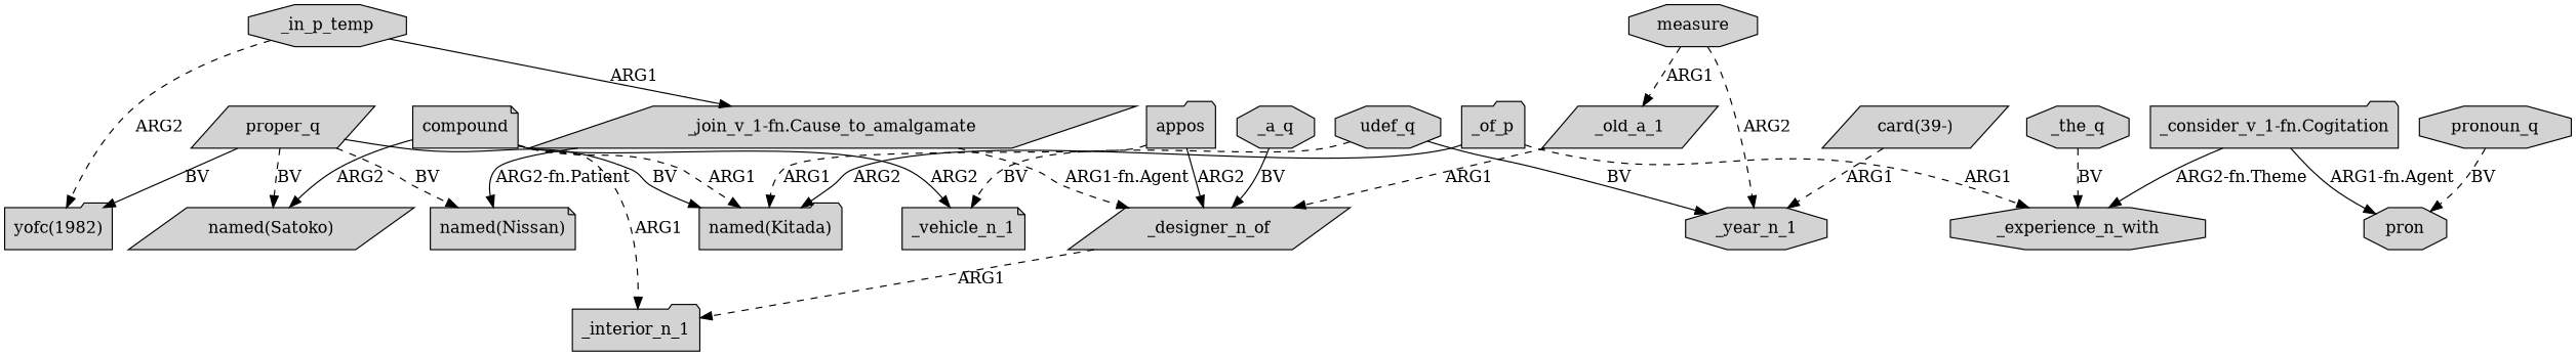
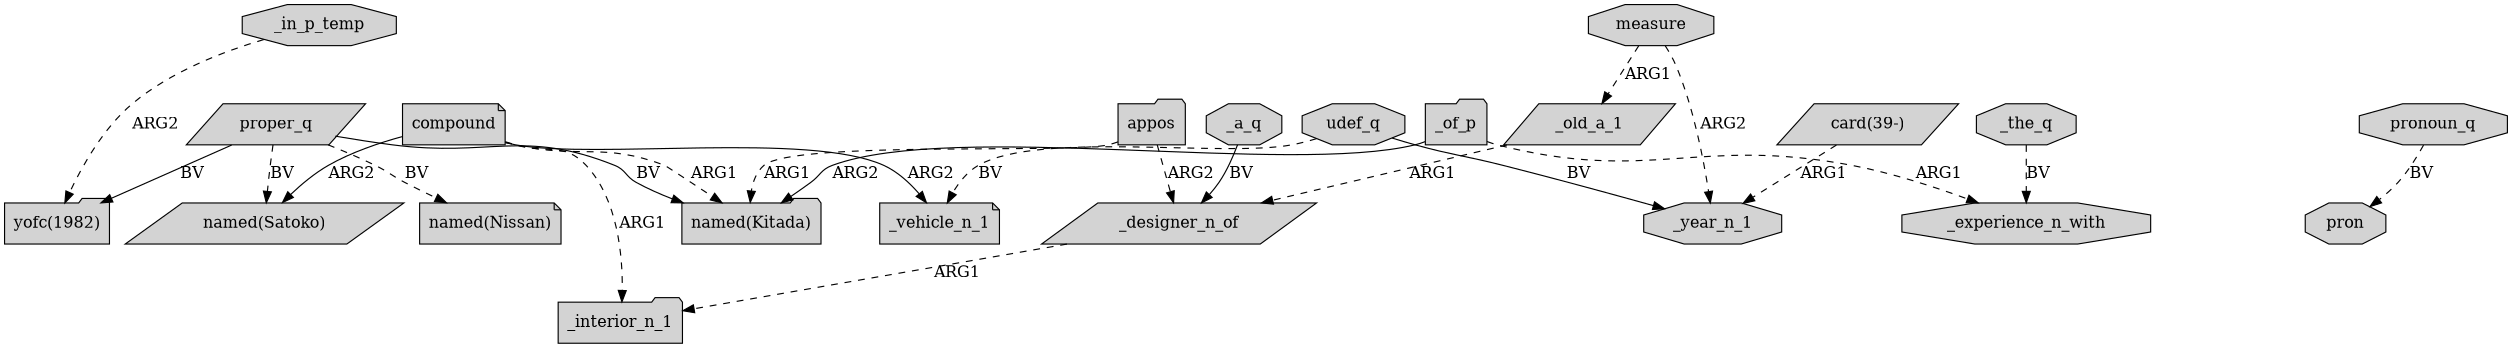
  digraph {
    node [shape=octagon style=filled]
    edge [style=dashed]
    compound [shape=note]
    "named(Satoko)" [shape=parallelogram]
    "named(Kitada)" [shape=folder]
    _vehicle_n_1 [shape=note]
    _interior_n_1 [shape=folder]
    proper_q [shape=parallelogram]
    "yofc(1982)" [shape=folder]
    "named(Nissan)" [shape=note]
    appos [shape=folder]
    _designer_n_of [shape=parallelogram]
-   "_consider_v_1-fn.Cogitation" [shape=folder]
    pron
    _experience_n_with
    _a_q
    measure
    _year_n_1
    _old_a_1 [shape=parallelogram]
    _in_p_temp
-   "_join_v_1-fn.Cause_to_amalgamate" [shape=parallelogram]
    n20 [label="card(39-)" shape=parallelogram]
    udef_q
    _of_p [shape=folder]
    pronoun_q
    _the_q
    compound -> "named(Satoko)" [label=ARG2 style=solid]
    compound -> "named(Kitada)" [label=ARG1]
    compound -> _vehicle_n_1 [label=ARG2 style=solid]
    compound -> _interior_n_1 [label=ARG1]
    proper_q -> "named(Satoko)" [label=BV]
    proper_q -> "named(Kitada)" [label=BV style=solid]
    proper_q -> "yofc(1982)" [label=BV style=solid]
    proper_q -> "named(Nissan)" [label=BV]
    appos -> "named(Kitada)" [label=ARG1]
-   appos -> _designer_n_of [label=ARG2 style=solid]
+   appos -> _designer_n_of [label=ARG2]
    _designer_n_of -> _interior_n_1 [label=ARG1]
-   "_consider_v_1-fn.Cogitation" -> pron [label="ARG1-fn.Agent" style=solid]
-   "_consider_v_1-fn.Cogitation" -> _experience_n_with [label="ARG2-fn.Theme" style=solid]
    _a_q -> _designer_n_of [label=BV style=solid]
    measure -> _year_n_1 [label=ARG2]
    measure -> _old_a_1 [label=ARG1]
    _old_a_1 -> _designer_n_of [label=ARG1]
    _in_p_temp -> "yofc(1982)" [label=ARG2]
-   _in_p_temp -> "_join_v_1-fn.Cause_to_amalgamate" [label=ARG1 style=solid]
-   "_join_v_1-fn.Cause_to_amalgamate" -> "named(Nissan)" [label="ARG2-fn.Patient" style=solid]
-   "_join_v_1-fn.Cause_to_amalgamate" -> _designer_n_of [label="ARG1-fn.Agent"]
    n20 -> _year_n_1 [label=ARG1]
    udef_q -> _vehicle_n_1 [label=BV]
    udef_q -> _year_n_1 [label=BV style=solid]
    _of_p -> "named(Kitada)" [label=ARG2 style=solid]
    _of_p -> _experience_n_with [label=ARG1]
    pronoun_q -> pron [label=BV]
    _the_q -> _experience_n_with [label=BV]
  }
